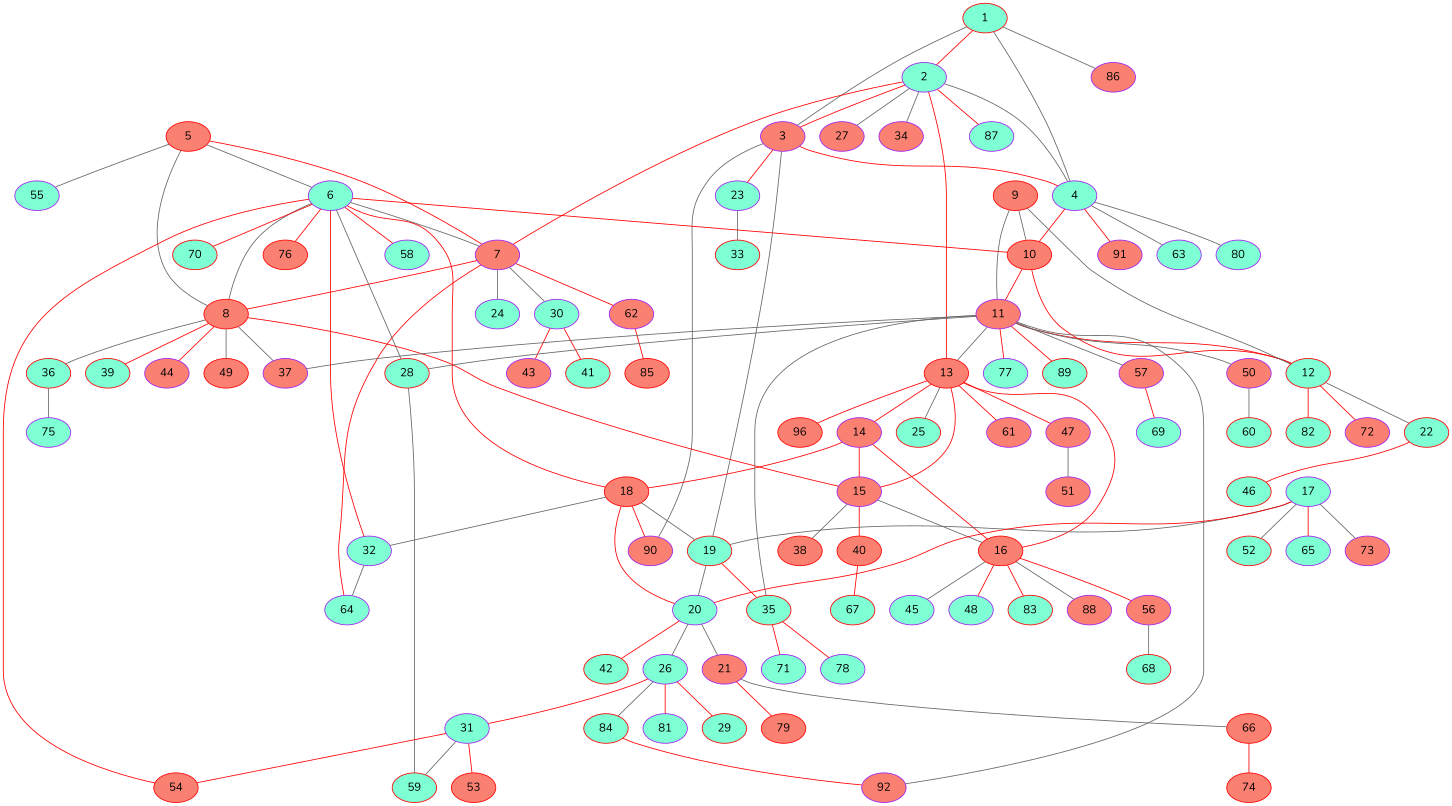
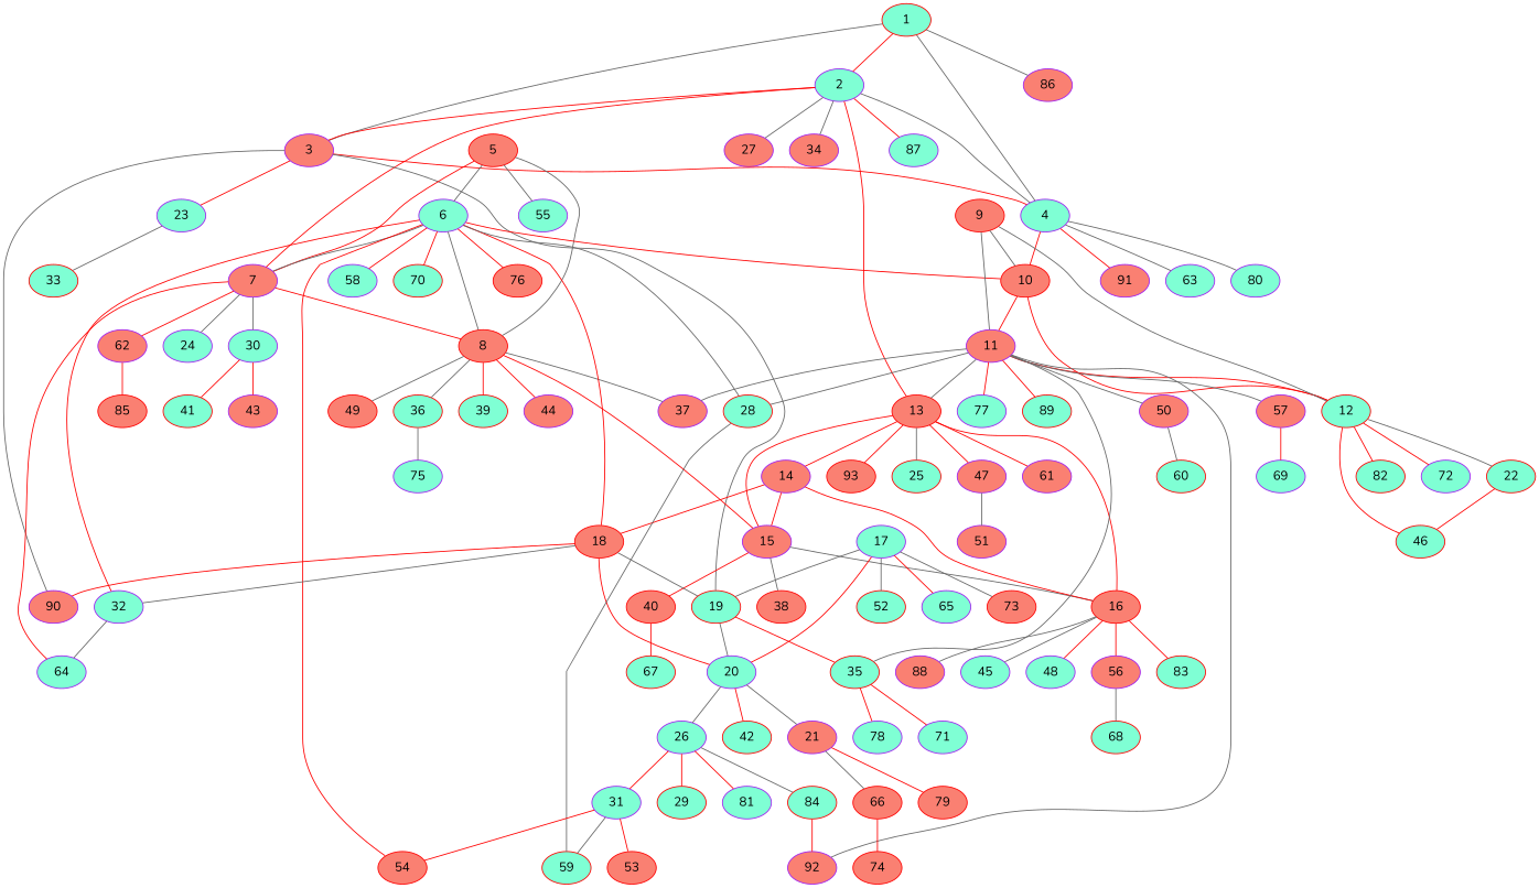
  graph {
    fontname=Nunito
    node [color=purple fillcolor=aquamarine fontname=Nunito style=filled]
    edge [color=red fontname=Nunito]
    1 [color=red]
    2
    3 [fillcolor=salmon]
    4
    86 [fillcolor=salmon]
    7 [fillcolor=salmon]
    13 [color=red fillcolor=salmon]
    27 [fillcolor=salmon]
    34 [fillcolor=salmon]
    87
    19 [color=red]
    23
    90 [fillcolor=salmon]
    10 [color=red fillcolor=salmon]
    63
    80
    91 [fillcolor=salmon]
    8 [color=red fillcolor=salmon]
    24
    30
    62 [fillcolor=salmon]
    64
    15 [fillcolor=salmon]
    14 [fillcolor=salmon]
    16 [color=red fillcolor=salmon]
    25 [color=red]
    47 [fillcolor=salmon]
    61 [fillcolor=salmon]
-   93 [color=red fillcolor=salmon label=96]
+   93 [color=red fillcolor=salmon]
    35 [color=red]
    20
    33 [color=red]
    11 [fillcolor=salmon]
    12 [color=red]
    5 [color=red fillcolor=salmon]
    6
    55
    18 [color=red fillcolor=salmon]
    28 [color=red]
    32
    54 [color=red fillcolor=salmon]
    58
    70 [color=red]
    76 [color=red fillcolor=salmon]
    36 [color=red]
    37 [fillcolor=salmon]
    39 [color=red]
    44 [fillcolor=salmon]
    49 [color=red fillcolor=salmon]
    59 [color=red]
    41 [color=red]
    43 [fillcolor=salmon]
    85 [color=red fillcolor=salmon]
    38 [color=red fillcolor=salmon]
    40 [color=red fillcolor=salmon]
    75
    9 [color=red fillcolor=salmon]
    50 [fillcolor=salmon]
    57 [fillcolor=salmon]
    77
    89 [color=red]
    92 [fillcolor=salmon]
    22 [color=red]
    46 [color=red]
-   72 [fillcolor=salmon]
+   72
    82 [color=red]
    17
    52 [color=red]
    65
-   73 [fillcolor=salmon]
+   73 [color=red fillcolor=salmon]
    71
    78
    60 [color=red]
    69
    45
    48
    56 [fillcolor=salmon]
    83 [color=red]
    88 [fillcolor=salmon]
    51 [fillcolor=salmon]
    67 [color=red]
    68 [color=red]
    21 [fillcolor=salmon]
    26
    42 [color=red]
    66 [color=red fillcolor=salmon]
    79 [color=red fillcolor=salmon]
    29 [color=red]
    31
    81
    84 [color=red]
    74 [color=red fillcolor=salmon]
    53 [color=red fillcolor=salmon]
    1 -- 2
    1 -- 3 [color=gray40]
    1 -- 4 [color=gray40]
    1 -- 86 [color=gray40]
    2 -- 3
    2 -- 4 [color=gray40]
    2 -- 7
    2 -- 13
    2 -- 27 [color=gray40]
    2 -- 34 [color=gray40]
    2 -- 87
    3 -- 4
    3 -- 19 [color=gray40]
    3 -- 23
    3 -- 90 [color=gray40]
    4 -- 10
    4 -- 63 [color=gray40]
    4 -- 80 [color=gray40]
    4 -- 91
    7 -- 8
    7 -- 24 [color=gray40]
    7 -- 30 [color=gray40]
    7 -- 62
    7 -- 64
    13 -- 15
    13 -- 14
    13 -- 16
    13 -- 25 [color=gray40]
    13 -- 47
    13 -- 61
    13 -- 93
    19 -- 35
    19 -- 20 [color=gray40]
    23 -- 33 [color=gray40]
    10 -- 11
    10 -- 12
    8 -- 15
    8 -- 36 [color=gray40]
    8 -- 37 [color=gray40]
    8 -- 39
    8 -- 44
    8 -- 49 [color=gray40]
    30 -- 41
    30 -- 43
    62 -- 85
    15 -- 16 [color=gray40]
    15 -- 38 [color=gray40]
    15 -- 40
    14 -- 15
    14 -- 16
    14 -- 18
    16 -- 45 [color=gray40]
    16 -- 48
    16 -- 56
    16 -- 83
    16 -- 88 [color=gray40]
    47 -- 51 [color=gray40]
    35 -- 71
    35 -- 78
    20 -- 21 [color=gray40]
    20 -- 26 [color=gray40]
    20 -- 42
    11 -- 13 [color=gray40]
    11 -- 35 [color=gray40]
    11 -- 12
    11 -- 28 [color=gray40]
    11 -- 37 [color=gray40]
    11 -- 50 [color=gray40]
    11 -- 57 [color=gray40]
    11 -- 77
    11 -- 89
    11 -- 92 [color=gray40]
    12 -- 22 [color=gray40]
+   12 -- 46
    12 -- 72
    12 -- 82
    5 -- 7
    5 -- 8 [color=gray40]
    5 -- 6 [color=gray40]
    5 -- 55 [color=gray40]
    6 -- 7 [color=gray40]
    6 -- 10
    6 -- 8 [color=gray40]
    6 -- 18
    6 -- 28 [color=gray40]
    6 -- 32
    6 -- 54
    6 -- 58
    6 -- 70
    6 -- 76
    18 -- 19 [color=gray40]
    18 -- 90
    18 -- 20
    18 -- 32 [color=gray40]
    28 -- 59 [color=gray40]
    32 -- 64 [color=gray40]
    36 -- 75 [color=gray40]
    40 -- 67
    9 -- 10 [color=gray40]
    9 -- 11 [color=gray40]
    9 -- 12 [color=gray40]
    50 -- 60 [color=gray40]
    57 -- 69
    22 -- 46
    17 -- 19 [color=gray40]
    17 -- 20
    17 -- 52 [color=gray40]
    17 -- 65
    17 -- 73 [color=gray40]
    56 -- 68 [color=gray40]
    21 -- 66 [color=gray40]
    21 -- 79
    26 -- 29
    26 -- 31
    26 -- 81
    26 -- 84 [color=gray40]
    66 -- 74
    31 -- 54
    31 -- 59 [color=gray40]
    31 -- 53
    84 -- 92
  }
